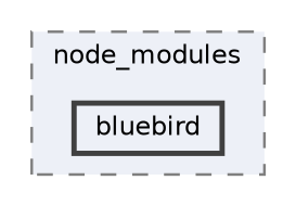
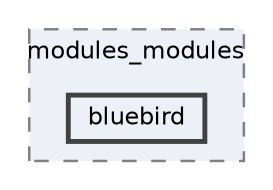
  digraph {
    compound=true
    n1 [color=grey25 fillcolor="#edf0f7" fontname=Helvetica fontsize=10 height=0.2 label=bluebird shape=box style="filled,bold" width=0.4]
    subgraph cluster_1 {
      bgcolor="#edf0f7"
      fontname=Helvetica
      fontsize=10
-     label=node_modules
+     label=modules_modules
      pencolor=grey50
      style="filled,dashed"
      n1
    }
  }
